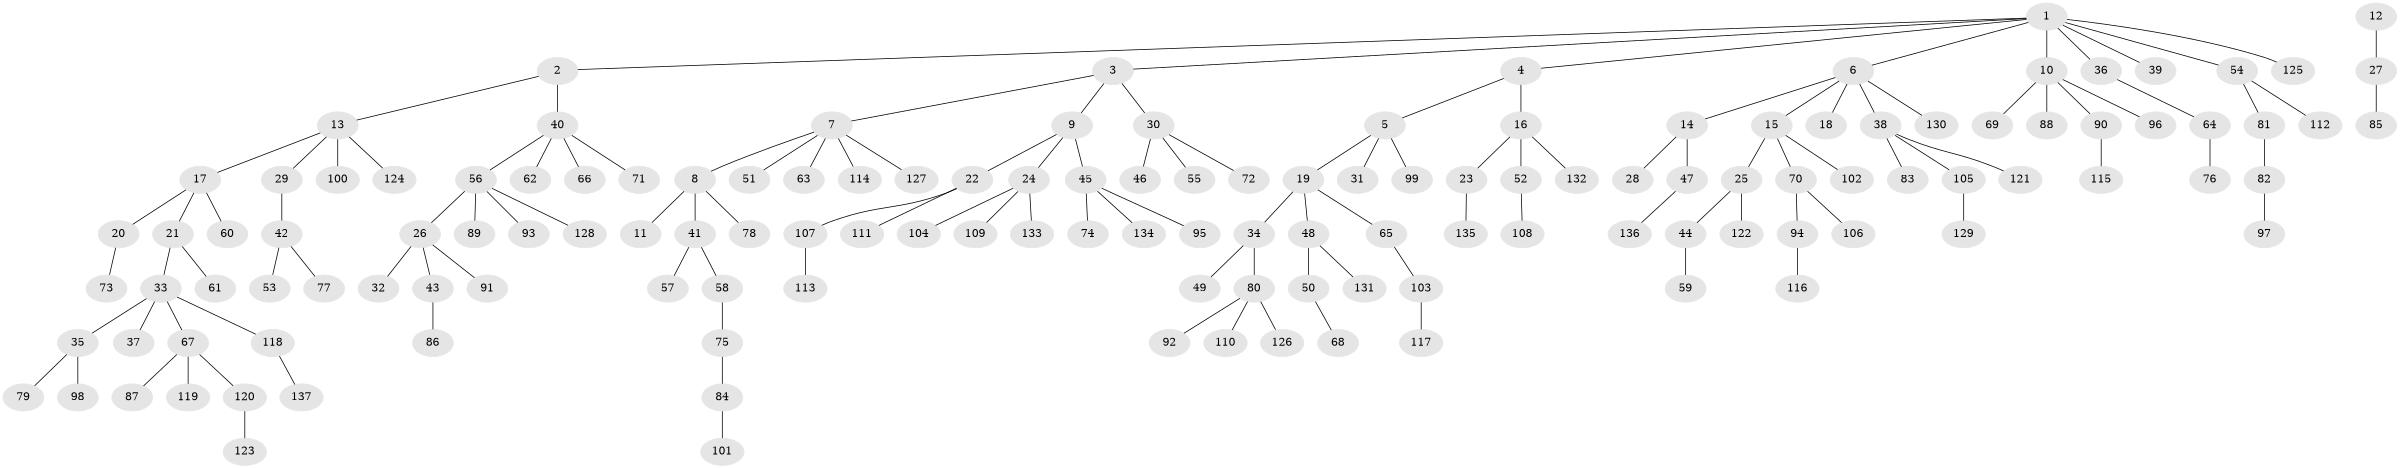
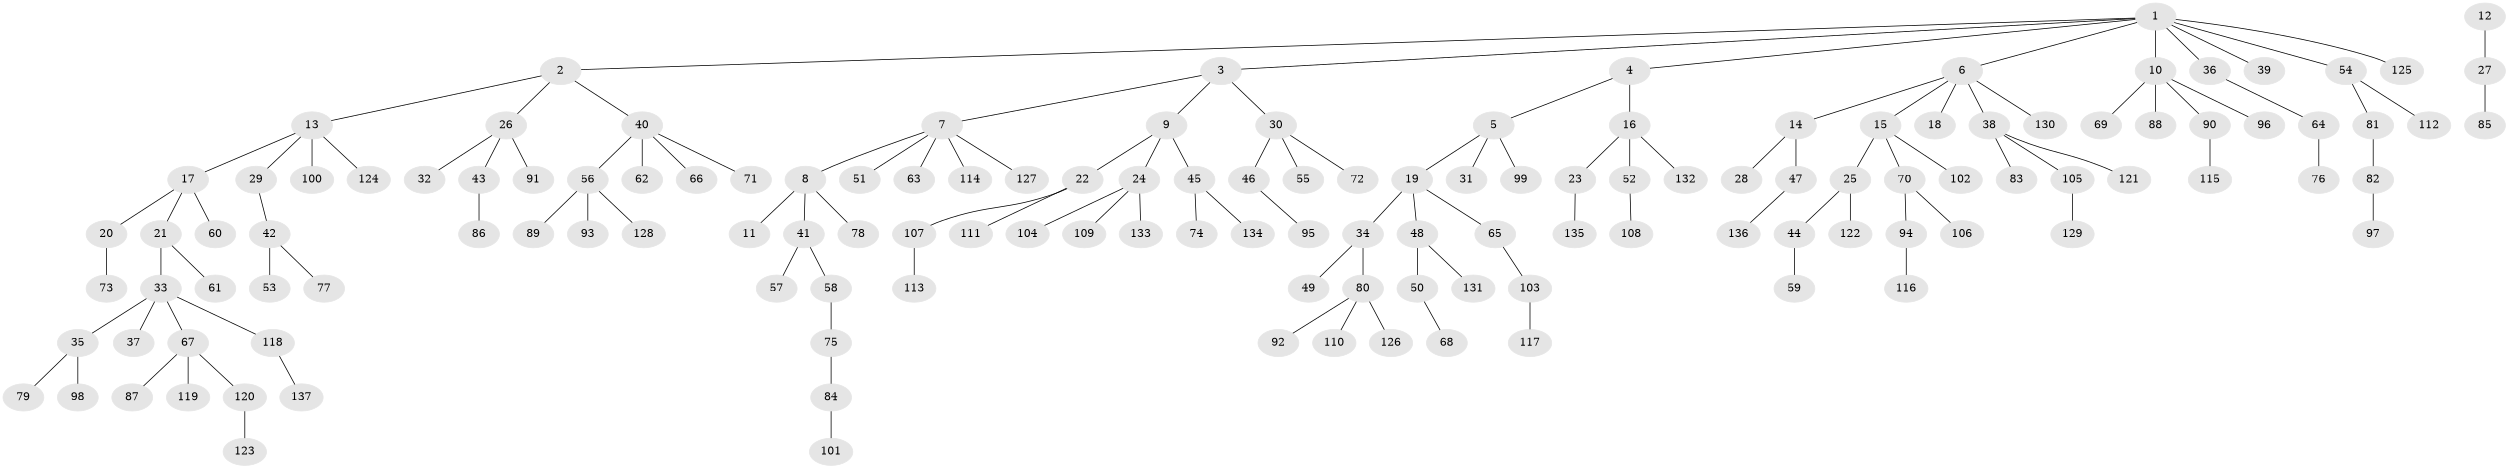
  graph {
    node [color=gray90 style=filled]
    1
    2
    3
    4
    6
    10
    36
    39
    54
    125
    13
    26
    40
    7
    9
    30
    5
    16
    14
    15
    18
    38
    130
    69
    88
    90
    96
    12
    27
    64
    81
    112
    17
    29
    100
    124
    32
    43
    91
    56
    62
    66
    71
    8
    51
    63
    114
    127
    22
    24
    45
    46
    55
    72
    19
    31
    99
    23
    52
    132
    34
    48
    65
    28
    47
    25
    70
    102
    83
    105
    121
    11
    41
    78
    57
    58
    107
    111
    104
    109
    133
    74
    134
    115
    85
    20
    21
    60
    42
    136
    44
    122
    94
    106
    135
    108
    73
    33
    61
    49
    80
    50
    131
    103
    35
    37
    67
    118
    113
    59
    86
    53
    77
    95
    79
    98
    87
    119
    120
    137
    92
    110
    126
    76
    129
    89
    93
    128
    75
    68
    82
    84
    117
    123
    116
    101
    97
    1 -- 2
    1 -- 3
    1 -- 4
    1 -- 6
    1 -- 10
    1 -- 36
    1 -- 39
    1 -- 54
    1 -- 125
    2 -- 13
-   56 -- 26
+   2 -- 26
    2 -- 40
    3 -- 7
    3 -- 9
    3 -- 30
    4 -- 5
    4 -- 16
    6 -- 14
    6 -- 15
    6 -- 18
    6 -- 38
    6 -- 130
    10 -- 69
    10 -- 88
    10 -- 90
    10 -- 96
    36 -- 64
    54 -- 81
    54 -- 112
    13 -- 17
    13 -- 29
    13 -- 100
    13 -- 124
    26 -- 32
    26 -- 43
    26 -- 91
    40 -- 56
    40 -- 62
    40 -- 66
    40 -- 71
    7 -- 8
    7 -- 51
    7 -- 63
    7 -- 114
    7 -- 127
    9 -- 22
    9 -- 24
    9 -- 45
    30 -- 46
    30 -- 55
    30 -- 72
    5 -- 19
    5 -- 31
    5 -- 99
    16 -- 23
    16 -- 52
    16 -- 132
    14 -- 28
    14 -- 47
    15 -- 25
    15 -- 70
    15 -- 102
    38 -- 83
    38 -- 105
    38 -- 121
    90 -- 115
    12 -- 27
    27 -- 85
    64 -- 76
    81 -- 82
    17 -- 20
    17 -- 21
    17 -- 60
    29 -- 42
    43 -- 86
    56 -- 89
    56 -- 93
    56 -- 128
    8 -- 11
    8 -- 41
    8 -- 78
    22 -- 107
    22 -- 111
    24 -- 104
    24 -- 109
    24 -- 133
    45 -- 74
    45 -- 134
-   45 -- 95
+   46 -- 95
    19 -- 34
    19 -- 48
    19 -- 65
    23 -- 135
    52 -- 108
    34 -- 49
    34 -- 80
    48 -- 50
    48 -- 131
    65 -- 103
    47 -- 136
    25 -- 44
    25 -- 122
    70 -- 94
    70 -- 106
    105 -- 129
    41 -- 57
    41 -- 58
    58 -- 75
    107 -- 113
    20 -- 73
    21 -- 33
    21 -- 61
    42 -- 53
    42 -- 77
    44 -- 59
    94 -- 116
    33 -- 35
    33 -- 37
    33 -- 67
    33 -- 118
    80 -- 92
    80 -- 110
    80 -- 126
    50 -- 68
    103 -- 117
    35 -- 79
    35 -- 98
    67 -- 87
    67 -- 119
    67 -- 120
    118 -- 137
    120 -- 123
    75 -- 84
    82 -- 97
    84 -- 101
  }
